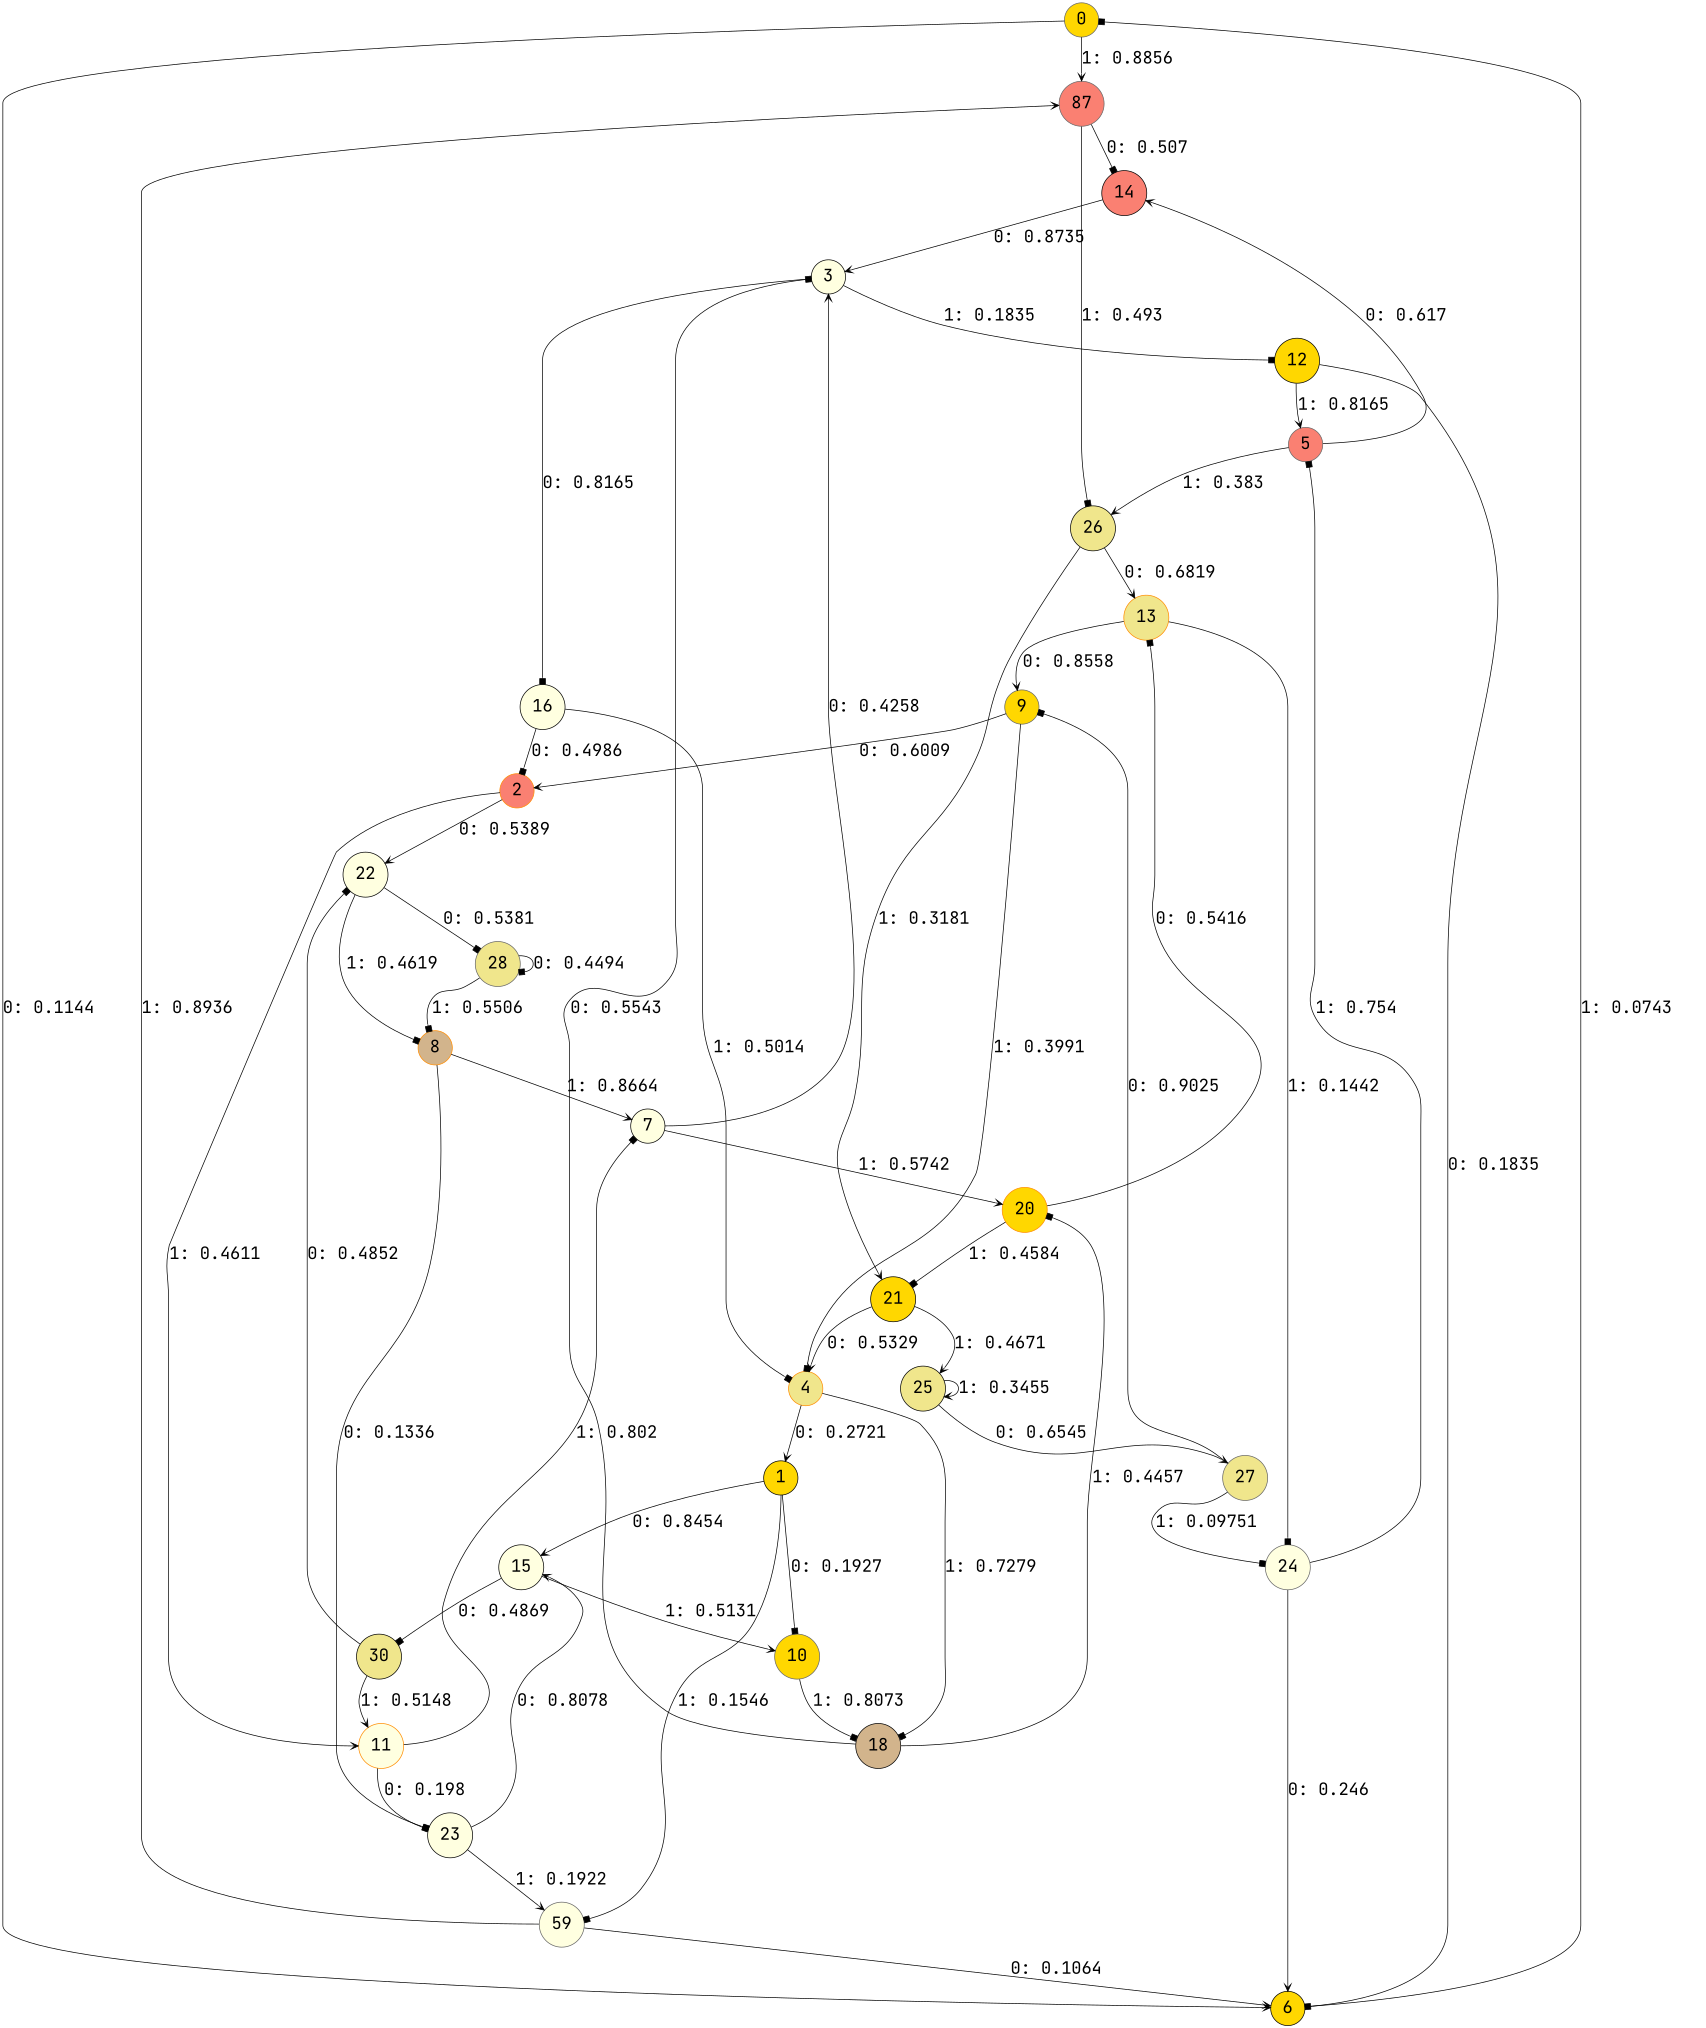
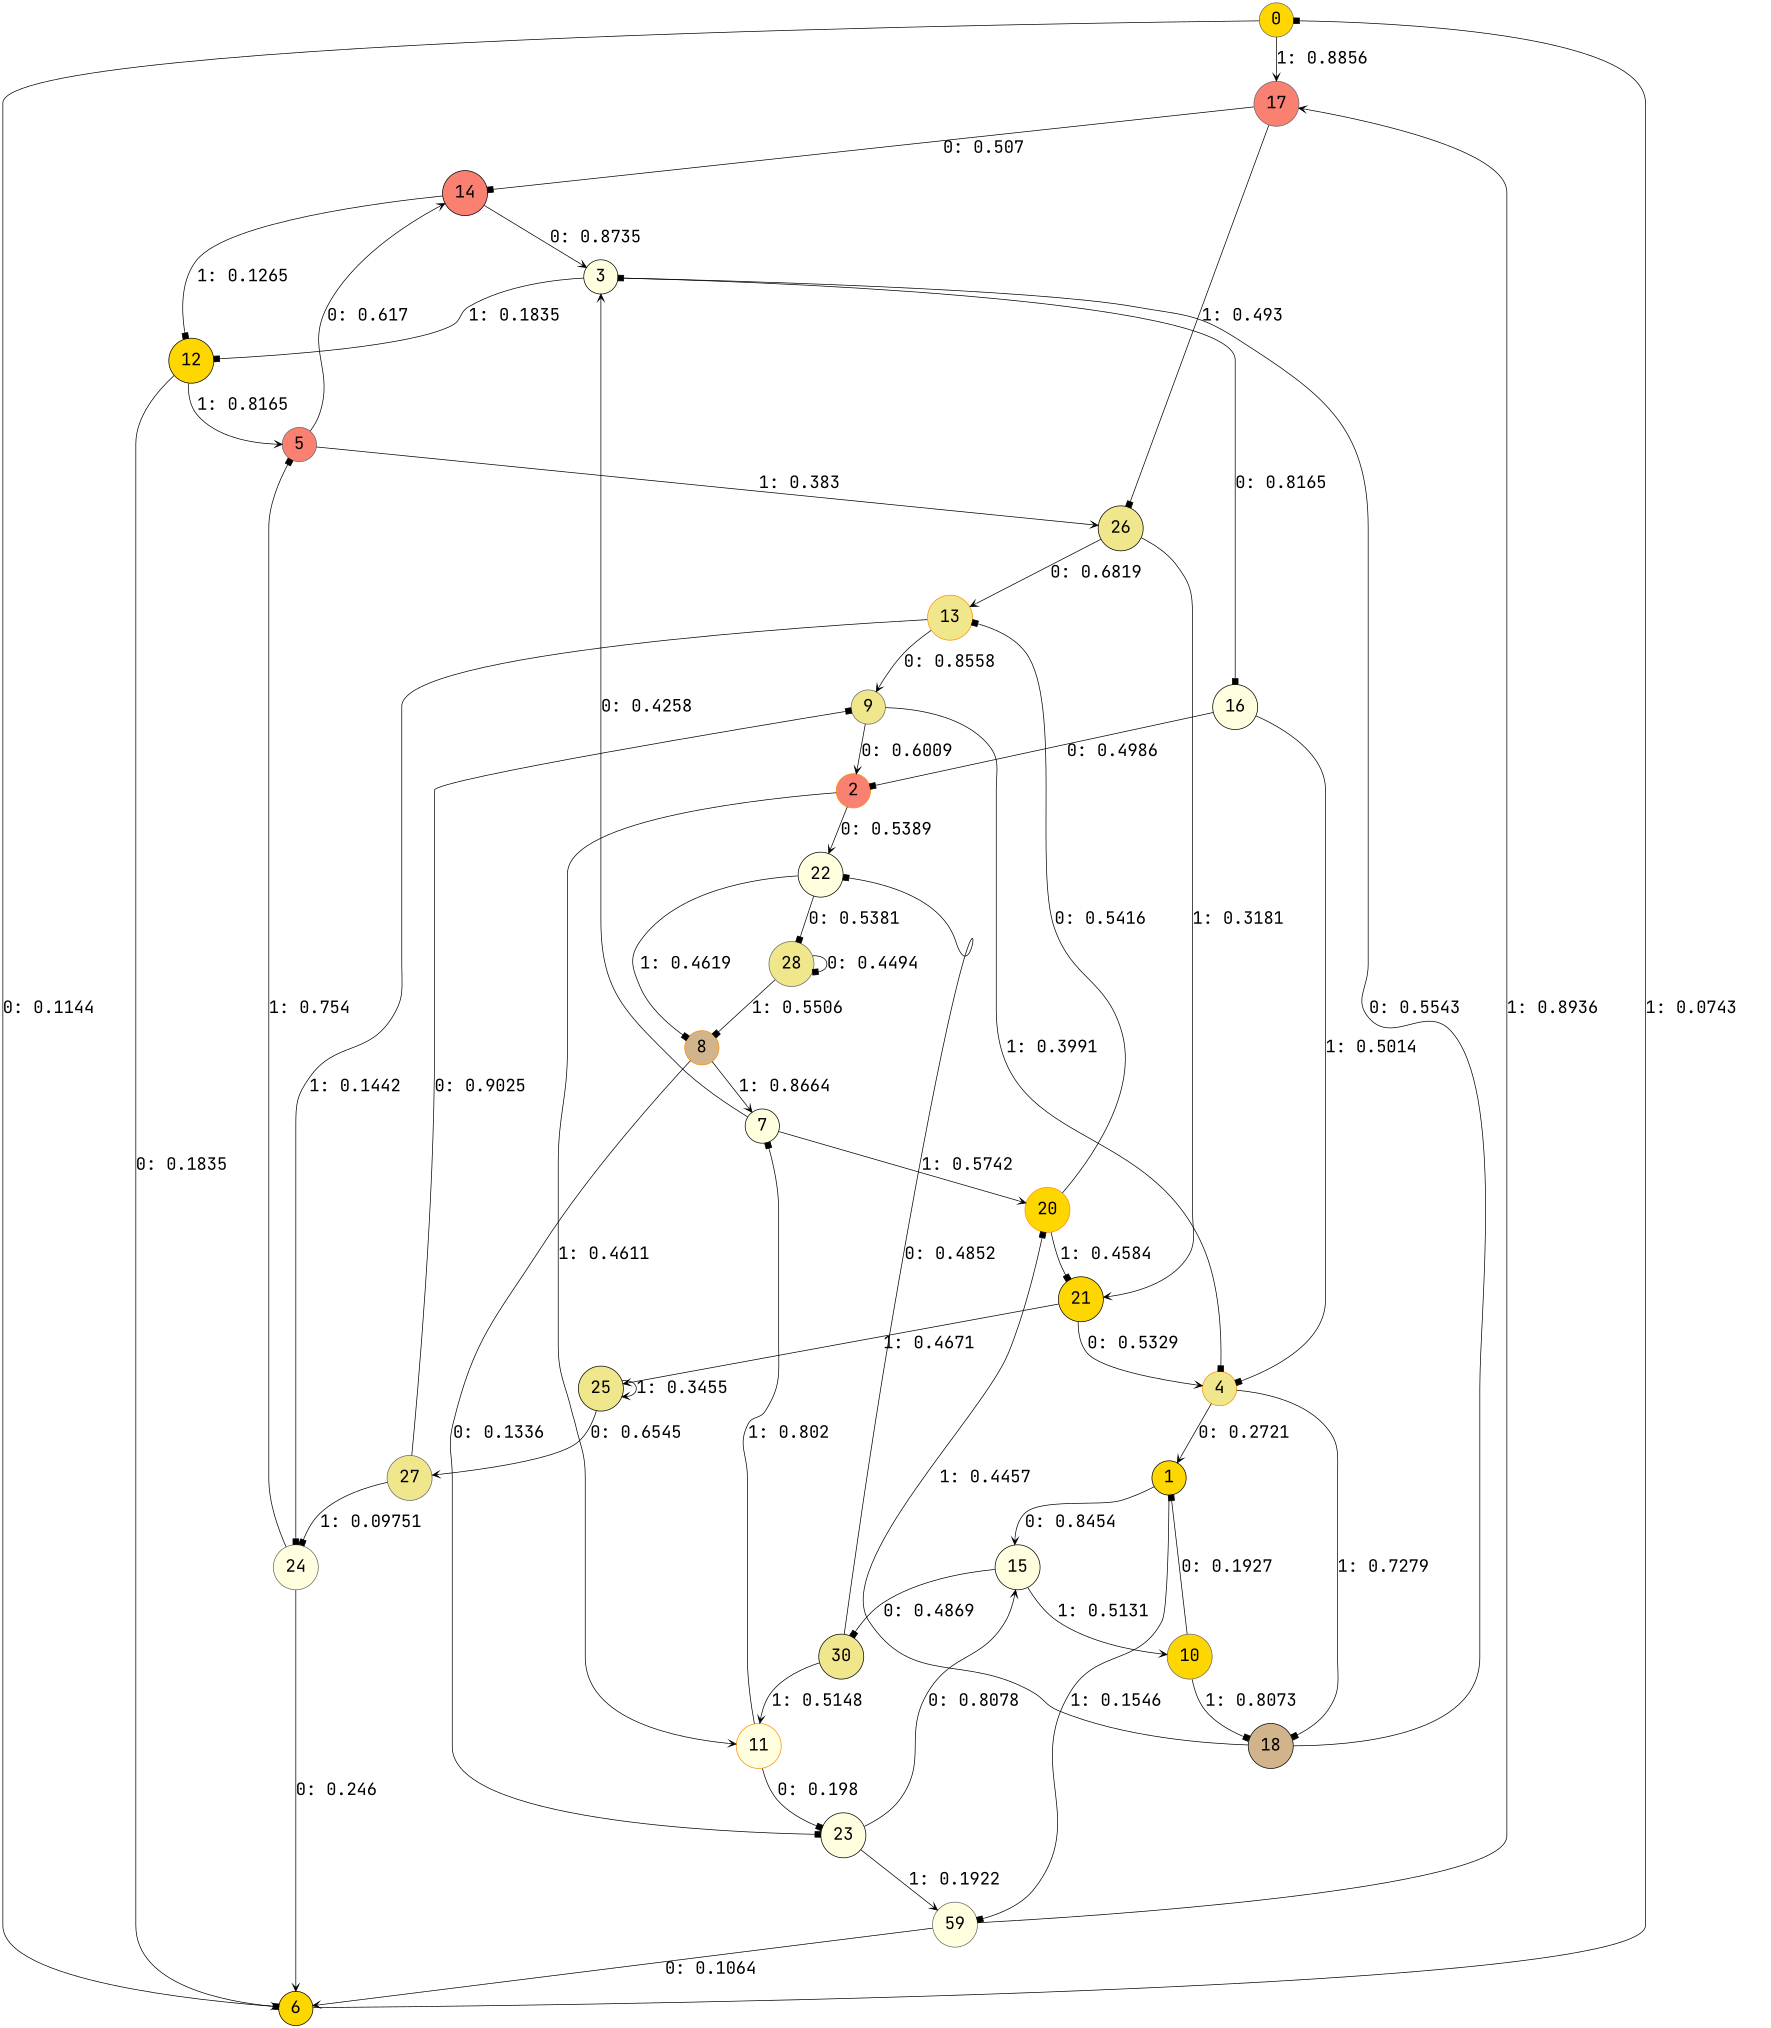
  digraph {
    fontname="JetBrains Mono"
    node [color=black fillcolor=lightyellow fontname="JetBrains Mono" fontsize=24 shape=circle style=filled]
    edge [arrowhead=box fontname="JetBrains Mono" fontsize=24]
    0 [color=gray40 fillcolor=gold]
    6 [fillcolor=gold]
-   17 [color=gray40 fillcolor=salmon label=87]
+   17 [color=gray40 fillcolor=salmon]
    14 [fillcolor=salmon]
    26 [fillcolor=khaki]
    3
    12 [fillcolor=gold]
    13 [color=darkorange fillcolor=khaki]
    21 [fillcolor=gold]
    1 [fillcolor=gold]
    15
    n12 [color=gray40 label=59]
    10 [color=gray40 fillcolor=gold]
    30 [fillcolor=khaki]
    18 [fillcolor=tan]
    22
    11 [color=darkorange]
    2 [color=darkorange fillcolor=salmon]
    8 [color=darkorange fillcolor=tan]
    28 [color=gray40 fillcolor=khaki]
    7
    23
    20 [color=darkorange fillcolor=gold]
    16
    4 [color=darkorange fillcolor=khaki]
    5 [color=gray40 fillcolor=salmon]
-   9 [color=gray40 fillcolor=gold]
+   9 [color=gray40 fillcolor=khaki]
    24 [color=gray40]
    25 [fillcolor=khaki]
    27 [color=gray40 fillcolor=khaki]
    0 -> 6 [arrowhead=vee label="0: 0.1144   "]
    0 -> 17 [arrowhead=vee label="1: 0.8856   "]
    6 -> 0 [label="1: 0.0743   "]
    17 -> 14 [label="0: 0.507    "]
    17 -> 26 [label="1: 0.493    "]
    14 -> 3 [arrowhead=vee label="0: 0.8735   "]
+   14 -> 12 [label="1: 0.1265   "]
    26 -> 13 [arrowhead=vee label="0: 0.6819   "]
    26 -> 21 [arrowhead=vee label="1: 0.3181   "]
    3 -> 12 [label="1: 0.1835   "]
    3 -> 16 [label="0: 0.8165   "]
    12 -> 6 [label="0: 0.1835   "]
    12 -> 5 [arrowhead=vee label="1: 0.8165   "]
    13 -> 9 [arrowhead=vee label="0: 0.8558   "]
    13 -> 24 [label="1: 0.1442   "]
    21 -> 4 [arrowhead=vee label="0: 0.5329   "]
    21 -> 25 [arrowhead=vee label="1: 0.4671   "]
    1 -> 15 [arrowhead=vee label="0: 0.8454   "]
    1 -> n12 [label="1: 0.1546   "]
    15 -> 10 [arrowhead=vee label="1: 0.5131   "]
    15 -> 30 [label="0: 0.4869   "]
    n12 -> 6 [arrowhead=vee label="0: 0.1064   "]
    n12 -> 17 [arrowhead=vee label="1: 0.8936   "]
-   1 -> 10 [label="0: 0.1927   "]
+   10 -> 1 [label="0: 0.1927   "]
    10 -> 18 [label="1: 0.8073   "]
    30 -> 22 [label="0: 0.4852   "]
    30 -> 11 [arrowhead=vee label="1: 0.5148   "]
    18 -> 3 [label="0: 0.5543   "]
    18 -> 20 [label="1: 0.4457   "]
    22 -> 8 [label="1: 0.4619   "]
    22 -> 28 [label="0: 0.5381   "]
    11 -> 7 [label="1: 0.802    "]
    11 -> 23 [label="0: 0.198    "]
    2 -> 22 [arrowhead=vee label="0: 0.5389   "]
    2 -> 11 [arrowhead=vee label="1: 0.4611   "]
    8 -> 7 [arrowhead=vee label="1: 0.8664   "]
    8 -> 23 [label="0: 0.1336   "]
    28 -> 8 [label="1: 0.5506   "]
    28 -> 28 [label="0: 0.4494   "]
    7 -> 3 [arrowhead=vee label="0: 0.4258   "]
    7 -> 20 [arrowhead=vee label="1: 0.5742   "]
    23 -> 15 [arrowhead=vee label="0: 0.8078   "]
    23 -> n12 [arrowhead=vee label="1: 0.1922   "]
    20 -> 13 [label="0: 0.5416   "]
    20 -> 21 [label="1: 0.4584   "]
    16 -> 2 [label="0: 0.4986   "]
    16 -> 4 [label="1: 0.5014   "]
    4 -> 1 [arrowhead=vee label="0: 0.2721   "]
    4 -> 18 [label="1: 0.7279   "]
    5 -> 14 [arrowhead=vee label="0: 0.617    "]
    5 -> 26 [arrowhead=vee label="1: 0.383    "]
    9 -> 2 [arrowhead=vee label="0: 0.6009   "]
    9 -> 4 [label="1: 0.3991   "]
    24 -> 6 [arrowhead=vee label="0: 0.246    "]
    24 -> 5 [label="1: 0.754    "]
    25 -> 25 [arrowhead=vee label="1: 0.3455   "]
    25 -> 27 [arrowhead=vee label="0: 0.6545   "]
    27 -> 9 [label="0: 0.9025   "]
    27 -> 24 [label="1: 0.09751  "]
  }
